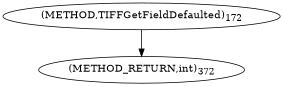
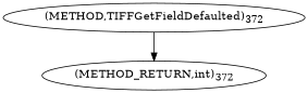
  digraph {
-   n1 [label=<(METHOD,TIFFGetFieldDefaulted)<SUB>172</SUB>>]
+   n1 [label=<(METHOD,TIFFGetFieldDefaulted)<SUB>372</SUB>>]
    n2 [label=<(METHOD_RETURN,int)<SUB>372</SUB>>]
    n1 -> n2
  }
